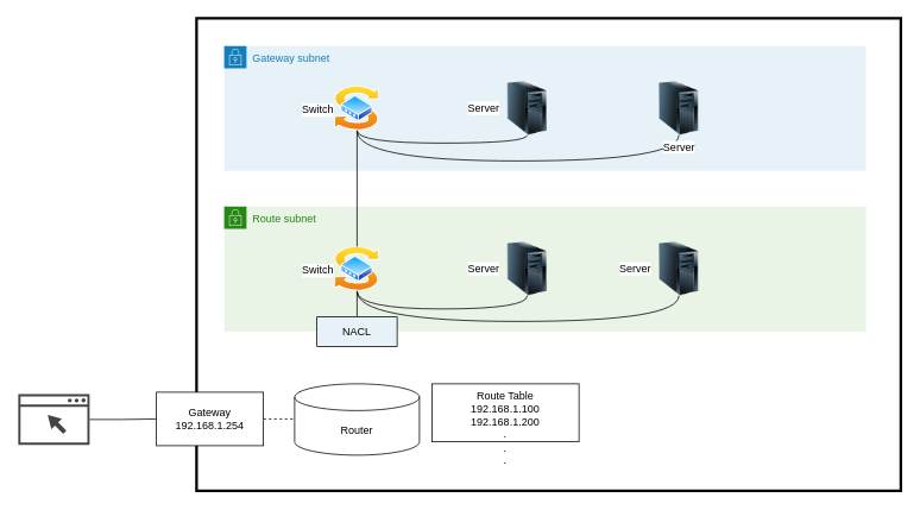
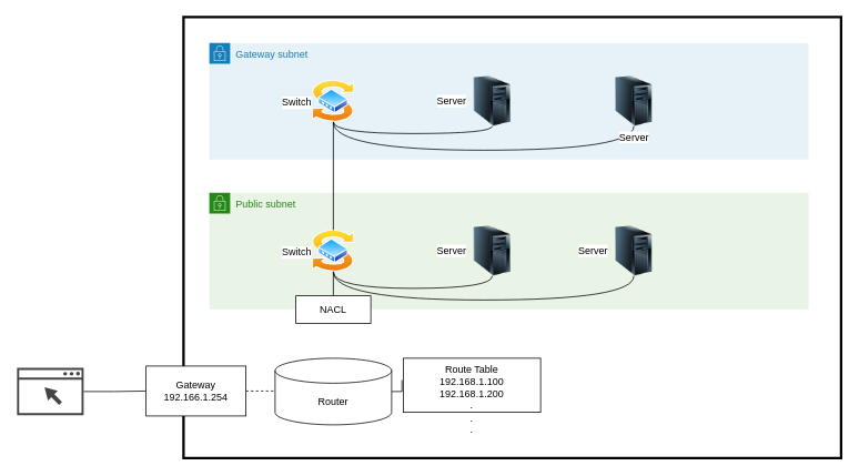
  <mxCell id="0" />
  <mxCell id="1" parent="0" />
  <mxCell id="2" value="" style="rounded=0;whiteSpace=wrap;html=1;strokeWidth=3;fillColor=none;" parent="1" vertex="1"><mxGeometry x="220" y="20" width="790" height="530" as="geometry" /></mxCell>
- <mxCell id="3" value="Route subnet" style="points=[[0,0],[0.25,0],[0.5,0],[0.75,0],[1,0],[1,0.25],[1,0.5],[1,0.75],[1,1],[0.75,1],[0.5,1],[0.25,1],[0,1],[0,0.75],[0,0.5],[0,0.25]];outlineConnect=0;gradientColor=none;html=1;whiteSpace=wrap;fontSize=12;fontStyle=0;container=1;pointerEvents=0;collapsible=0;recursiveResize=0;shape=mxgraph.aws4.group;grIcon=mxgraph.aws4.group_security_group;grStroke=0;strokeColor=#248814;fillColor=#E9F3E6;verticalAlign=top;align=left;spacingLeft=30;fontColor=#248814;dashed=0;" parent="1" vertex="1"><mxGeometry x="251" y="231" width="720" height="140" as="geometry" /></mxCell>
+ <mxCell id="3" value="Public subnet" style="points=[[0,0],[0.25,0],[0.5,0],[0.75,0],[1,0],[1,0.25],[1,0.5],[1,0.75],[1,1],[0.75,1],[0.5,1],[0.25,1],[0,1],[0,0.75],[0,0.5],[0,0.25]];outlineConnect=0;gradientColor=none;html=1;whiteSpace=wrap;fontSize=12;fontStyle=0;container=1;pointerEvents=0;collapsible=0;recursiveResize=0;shape=mxgraph.aws4.group;grIcon=mxgraph.aws4.group_security_group;grStroke=0;strokeColor=#248814;fillColor=#E9F3E6;verticalAlign=top;align=left;spacingLeft=30;fontColor=#248814;dashed=0;" parent="1" vertex="1"><mxGeometry x="251" y="231" width="720" height="140" as="geometry" /></mxCell>
  <mxCell id="4" style="edgeStyle=orthogonalEdgeStyle;curved=1;rounded=0;orthogonalLoop=1;jettySize=auto;html=1;exitX=0.5;exitY=1;exitDx=0;exitDy=0;entryX=0.5;entryY=1;entryDx=0;entryDy=0;endArrow=none;endFill=0;" parent="3" source="6" target="7" edge="1"><mxGeometry relative="1" as="geometry" /></mxCell>
  <mxCell id="5" style="edgeStyle=orthogonalEdgeStyle;curved=1;rounded=0;orthogonalLoop=1;jettySize=auto;html=1;entryX=0.5;entryY=1;entryDx=0;entryDy=0;endArrow=none;endFill=0;exitX=0.5;exitY=1;exitDx=0;exitDy=0;" parent="3" source="6" target="8" edge="1"><mxGeometry relative="1" as="geometry"><Array as="points"><mxPoint x="149" y="129" /><mxPoint x="510" y="129" /></Array></mxGeometry></mxCell>
  <mxCell id="6" value="Switch" style="aspect=fixed;perimeter=ellipsePerimeter;html=1;align=right;shadow=0;dashed=0;spacingTop=3;image;image=img/lib/active_directory/switch.svg;labelPosition=left;verticalLabelPosition=middle;verticalAlign=middle;" parent="3" vertex="1"><mxGeometry x="124" y="45" width="50" height="50" as="geometry" /></mxCell>
  <mxCell id="7" value="Server" style="image;html=1;image=img/lib/clip_art/computers/Server_Tower_128x128.png;labelPosition=left;verticalLabelPosition=middle;align=right;verticalAlign=middle;" parent="3" vertex="1"><mxGeometry x="310" y="40" width="60" height="60" as="geometry" /></mxCell>
  <mxCell id="8" value="Server" style="image;html=1;image=img/lib/clip_art/computers/Server_Tower_128x128.png;labelPosition=left;verticalLabelPosition=middle;align=right;verticalAlign=middle;" parent="3" vertex="1"><mxGeometry x="480" y="40" width="60" height="60" as="geometry" /></mxCell>
  <mxCell id="9" style="edgeStyle=orthogonalEdgeStyle;rounded=0;orthogonalLoop=1;jettySize=auto;html=1;endArrow=none;endFill=0;" parent="1" source="10" target="12" edge="1"><mxGeometry relative="1" as="geometry" /></mxCell>
  <mxCell id="10" value="" style="sketch=0;pointerEvents=1;shadow=0;dashed=0;html=1;strokeColor=none;fillColor=#434445;aspect=fixed;labelPosition=center;verticalLabelPosition=bottom;verticalAlign=top;align=center;outlineConnect=0;shape=mxgraph.vvd.web_browser;" parent="1" vertex="1"><mxGeometry x="20" y="441.6" width="80" height="56.8" as="geometry" /></mxCell>
  <mxCell id="11" style="edgeStyle=orthogonalEdgeStyle;rounded=0;orthogonalLoop=1;jettySize=auto;html=1;exitX=1;exitY=0.5;exitDx=0;exitDy=0;entryX=0;entryY=0.5;entryDx=0;entryDy=0;entryPerimeter=0;endArrow=none;endFill=0;dashed=1;" parent="1" source="12" target="14" edge="1"><mxGeometry relative="1" as="geometry" /></mxCell>
- <mxCell id="12" value="Gateway&lt;br&gt;192.168.1.254" style="rounded=0;whiteSpace=wrap;html=1;" parent="1" vertex="1"><mxGeometry x="175" y="439.4" width="120" height="60" as="geometry" /></mxCell>
+ <mxCell id="12" value="Gateway&lt;br&gt;192.166.1.254" style="rounded=0;whiteSpace=wrap;html=1;" parent="1" vertex="1"><mxGeometry x="175" y="439.4" width="120" height="60" as="geometry" /></mxCell>
+ <mxCell id="13" style="edgeStyle=orthogonalEdgeStyle;rounded=0;orthogonalLoop=1;jettySize=auto;html=1;exitX=1;exitY=0.5;exitDx=0;exitDy=0;exitPerimeter=0;entryX=-0.01;entryY=0.403;entryDx=0;entryDy=0;entryPerimeter=0;endArrow=none;endFill=0;" parent="1" source="14" target="15" edge="1"><mxGeometry relative="1" as="geometry" /></mxCell>
  <mxCell id="14" value="Router&lt;br&gt;" style="shape=cylinder3;whiteSpace=wrap;html=1;boundedLbl=1;backgroundOutline=1;size=15;" parent="1" vertex="1"><mxGeometry x="330" y="430" width="140" height="80" as="geometry" /></mxCell>
  <mxCell id="15" value="Route Table&lt;br&gt;192.168.1.100&lt;br&gt;192.168.1.200&lt;br&gt;.&lt;br&gt;.&lt;br&gt;." style="rounded=0;whiteSpace=wrap;html=1;verticalAlign=top;" parent="1" vertex="1"><mxGeometry x="484" y="430" width="165" height="65" as="geometry" /></mxCell>
  <mxCell id="16" value="Gateway subnet" style="points=[[0,0],[0.25,0],[0.5,0],[0.75,0],[1,0],[1,0.25],[1,0.5],[1,0.75],[1,1],[0.75,1],[0.5,1],[0.25,1],[0,1],[0,0.75],[0,0.5],[0,0.25]];outlineConnect=0;gradientColor=none;html=1;whiteSpace=wrap;fontSize=12;fontStyle=0;container=1;pointerEvents=0;collapsible=0;recursiveResize=0;shape=mxgraph.aws4.group;grIcon=mxgraph.aws4.group_security_group;grStroke=0;strokeColor=#147EBA;fillColor=#E6F2F8;verticalAlign=top;align=left;spacingLeft=30;fontColor=#147EBA;dashed=0;" parent="1" vertex="1"><mxGeometry x="251" y="51" width="720" height="140" as="geometry" /></mxCell>
  <mxCell id="17" style="edgeStyle=orthogonalEdgeStyle;curved=1;rounded=0;orthogonalLoop=1;jettySize=auto;html=1;entryX=0.5;entryY=1;entryDx=0;entryDy=0;endArrow=none;endFill=0;exitX=0.5;exitY=1;exitDx=0;exitDy=0;" parent="16" source="19" target="20" edge="1"><mxGeometry relative="1" as="geometry"><Array as="points"><mxPoint x="149" y="109" /><mxPoint x="340" y="109" /></Array></mxGeometry></mxCell>
  <mxCell id="18" style="edgeStyle=orthogonalEdgeStyle;curved=1;rounded=0;orthogonalLoop=1;jettySize=auto;html=1;entryX=0.5;entryY=1;entryDx=0;entryDy=0;endArrow=none;endFill=0;exitX=0.5;exitY=1;exitDx=0;exitDy=0;" parent="16" source="19" target="21" edge="1"><mxGeometry relative="1" as="geometry"><Array as="points"><mxPoint x="149" y="129" /><mxPoint x="510" y="129" /></Array></mxGeometry></mxCell>
  <mxCell id="19" value="Switch" style="aspect=fixed;perimeter=ellipsePerimeter;html=1;align=right;shadow=0;dashed=0;spacingTop=3;image;image=img/lib/active_directory/switch.svg;labelPosition=left;verticalLabelPosition=middle;verticalAlign=middle;" parent="16" vertex="1"><mxGeometry x="124" y="45" width="50" height="50" as="geometry" /></mxCell>
  <mxCell id="20" value="Server" style="image;html=1;image=img/lib/clip_art/computers/Server_Tower_128x128.png;labelPosition=left;verticalLabelPosition=middle;align=right;verticalAlign=middle;" parent="16" vertex="1"><mxGeometry x="310" y="40" width="60" height="60" as="geometry" /></mxCell>
  <mxCell id="21" value="Server" style="image;html=1;image=img/lib/clip_art/computers/Server_Tower_128x128.png" parent="16" vertex="1"><mxGeometry x="480" y="40" width="60" height="60" as="geometry" /></mxCell>
  <mxCell id="22" style="edgeStyle=orthogonalEdgeStyle;rounded=0;orthogonalLoop=1;jettySize=auto;html=1;exitX=0.5;exitY=0;exitDx=0;exitDy=0;entryX=0.5;entryY=1;entryDx=0;entryDy=0;endArrow=none;endFill=0;" parent="1" source="23" target="6" edge="1"><mxGeometry relative="1" as="geometry" /></mxCell>
- <mxCell id="23" value="NACL" style="rounded=0;whiteSpace=wrap;html=1;fillColor=#e6f2f8;" parent="1" vertex="1"><mxGeometry x="355" y="355" width="90" height="33" as="geometry" /></mxCell>
+ <mxCell id="23" value="NACL" style="rounded=0;whiteSpace=wrap;html=1;" parent="1" vertex="1"><mxGeometry x="355" y="355" width="90" height="33" as="geometry" /></mxCell>
  <mxCell id="24" style="edgeStyle=orthogonalEdgeStyle;rounded=0;orthogonalLoop=1;jettySize=auto;html=1;exitX=0.5;exitY=0;exitDx=0;exitDy=0;entryX=0.5;entryY=1;entryDx=0;entryDy=0;endArrow=none;endFill=0;" parent="1" source="6" target="19" edge="1"><mxGeometry relative="1" as="geometry" /></mxCell>
